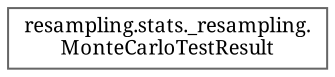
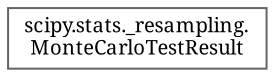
  digraph {
    rankdir=LR
    fontname="Noto Serif"
-   n1 [color=gray40 fillcolor=white fontname="Noto Serif" fontsize=10 height=0.2 label="resampling.stats._resampling.\lMonteCarloTestResult" shape=box style=filled width=0.4]
+   n1 [color=gray40 fillcolor=white fontname="Noto Serif" fontsize=10 height=0.2 label="scipy.stats._resampling.\lMonteCarloTestResult" shape=box style=filled width=0.4]
  }
